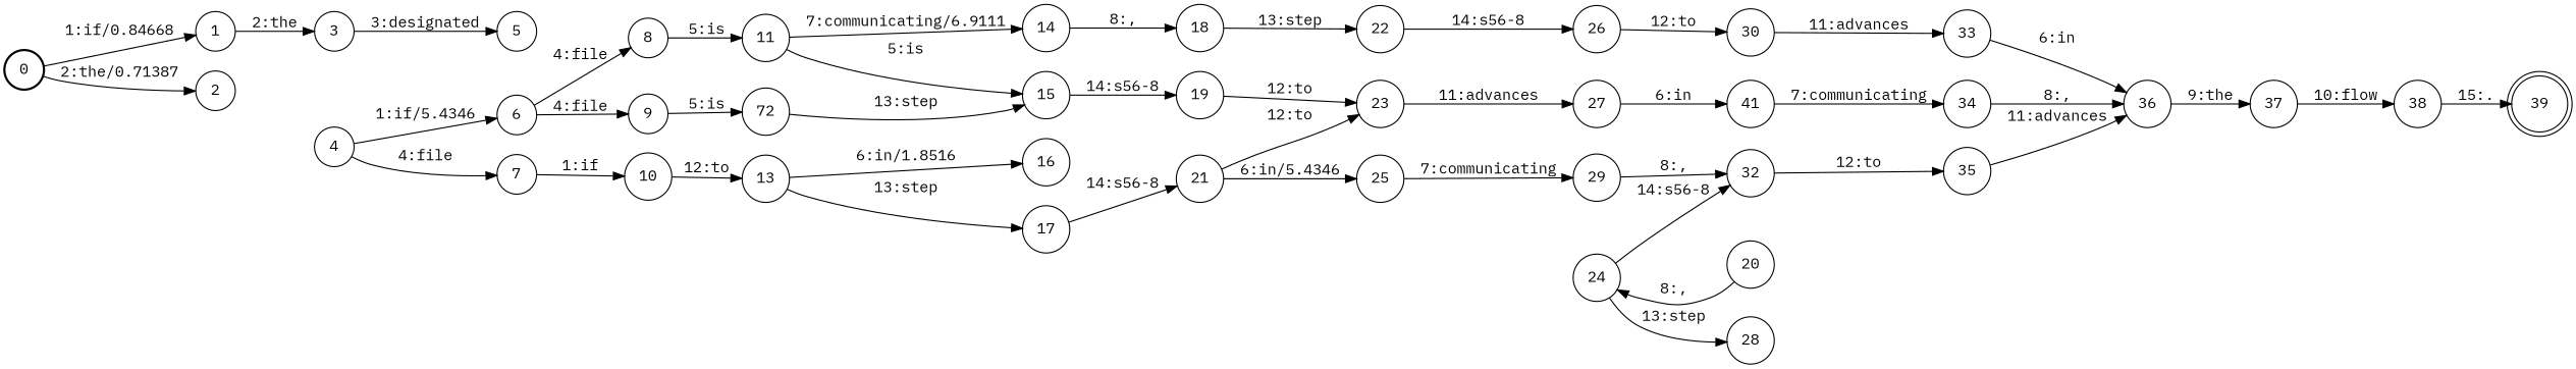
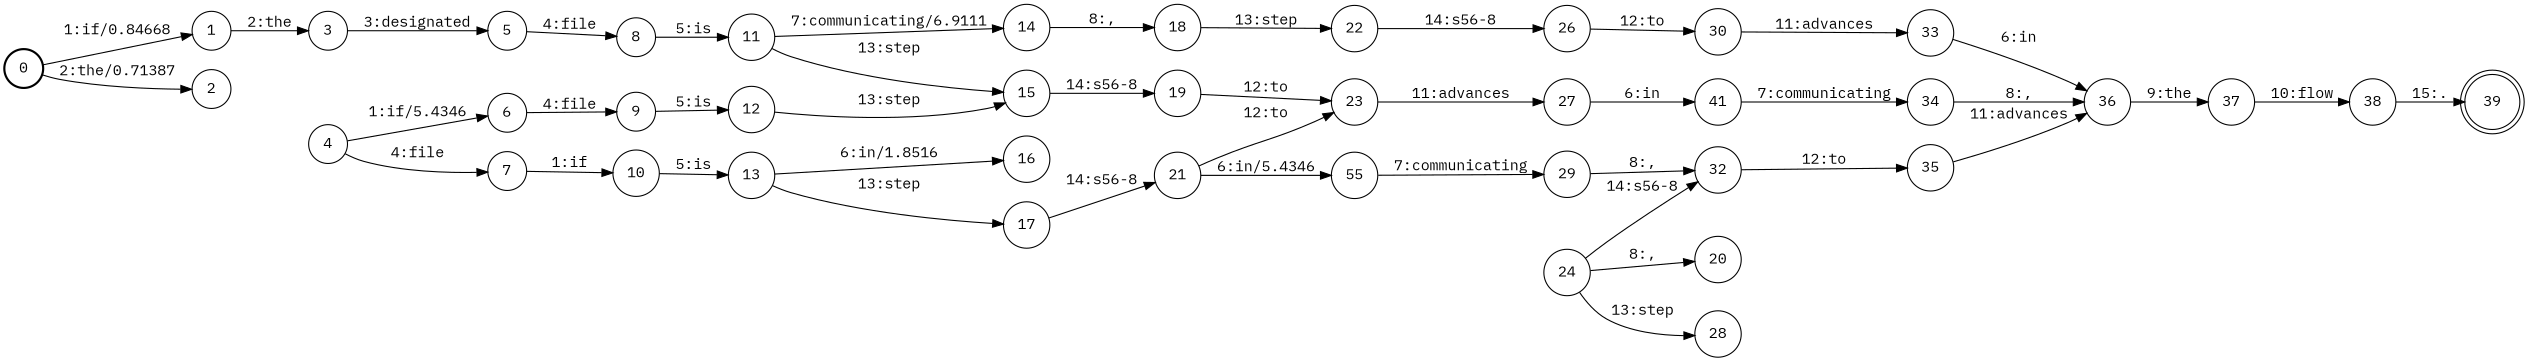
  digraph {
    fontname="IBM Plex Mono"
    nodesep=0.25
    rankdir=LR
    ranksep=0.4
    node [fontname="IBM Plex Mono" fontsize=14 shape=circle style=solid]
    edge [fontname="IBM Plex Mono" fontsize=14]
    n1 [label=0 style=bold]
    n2 [label=1]
    n3 [label=2]
    n4 [label=3]
    n5 [label=5]
    n6 [label=4]
    n7 [label=6]
    n8 [label=7]
    n9 [label=8]
    n10 [label=9]
    n11 [label=10]
    n12 [label=11]
-   n13 [label=72]
+   n13 [label=12]
    n14 [label=13]
    n15 [label=14]
    n16 [label=15]
    n17 [label=16]
    n18 [label=17]
    n19 [label=18]
    n20 [label=19]
    n21 [label=21]
    n22 [label=22]
    n23 [label=23]
    n24 [label=20]
    n25 [label=24]
-   n26 [label=25]
+   n26 [label=55]
    n27 [label=26]
    n28 [label=27]
    n29 [label=28]
    n30 [label=32]
    n31 [label=29]
    n32 [label=30]
    n33 [label=41]
    n34 [label=33]
    n35 [label=34]
    n36 [label=35]
    n37 [label=36]
    n38 [label=37]
    n39 [label=38]
    n40 [label=39 shape=doublecircle]
    n1 -> n2 [label="1:if/0.84668"]
    n1 -> n3 [label="2:the/0.71387"]
    n2 -> n4 [label="2:the"]
    n4 -> n5 [label="3:designated"]
-   n7 -> n9 [label="4:file"]
+   n5 -> n9 [label="4:file"]
    n6 -> n7 [label="1:if/5.4346"]
    n6 -> n8 [label="4:file"]
    n7 -> n10 [label="4:file"]
    n8 -> n11 [label="1:if"]
    n9 -> n12 [label="5:is"]
    n10 -> n13 [label="5:is"]
-   n11 -> n14 [label="12:to"]
+   n11 -> n14 [label="5:is"]
    n12 -> n15 [label="7:communicating/6.9111"]
-   n12 -> n16 [label="5:is"]
+   n12 -> n16 [label="13:step"]
    n13 -> n16 [label="13:step"]
    n14 -> n17 [label="6:in/1.8516"]
    n14 -> n18 [label="13:step"]
    n15 -> n19 [label="8:,"]
    n16 -> n20 [label="14:s56-8"]
    n18 -> n21 [label="14:s56-8"]
    n19 -> n22 [label="13:step"]
    n20 -> n23 [label="12:to"]
    n21 -> n23 [label="12:to"]
    n21 -> n26 [label="6:in/5.4346"]
    n22 -> n27 [label="14:s56-8"]
    n23 -> n28 [label="11:advances"]
-   n24 -> n25 [label="8:,"]
+   n25 -> n24 [label="8:,"]
    n25 -> n29 [label="13:step"]
    n25 -> n30 [label="14:s56-8"]
    n26 -> n31 [label="7:communicating"]
    n27 -> n32 [label="12:to"]
    n28 -> n33 [label="6:in"]
    n30 -> n36 [label="12:to"]
    n31 -> n30 [label="8:,"]
    n32 -> n34 [label="11:advances"]
    n33 -> n35 [label="7:communicating"]
    n34 -> n37 [label="6:in"]
    n35 -> n37 [label="8:,"]
    n36 -> n37 [label="11:advances"]
    n37 -> n38 [label="9:the"]
    n38 -> n39 [label="10:flow"]
    n39 -> n40 [label="15:."]
  }
